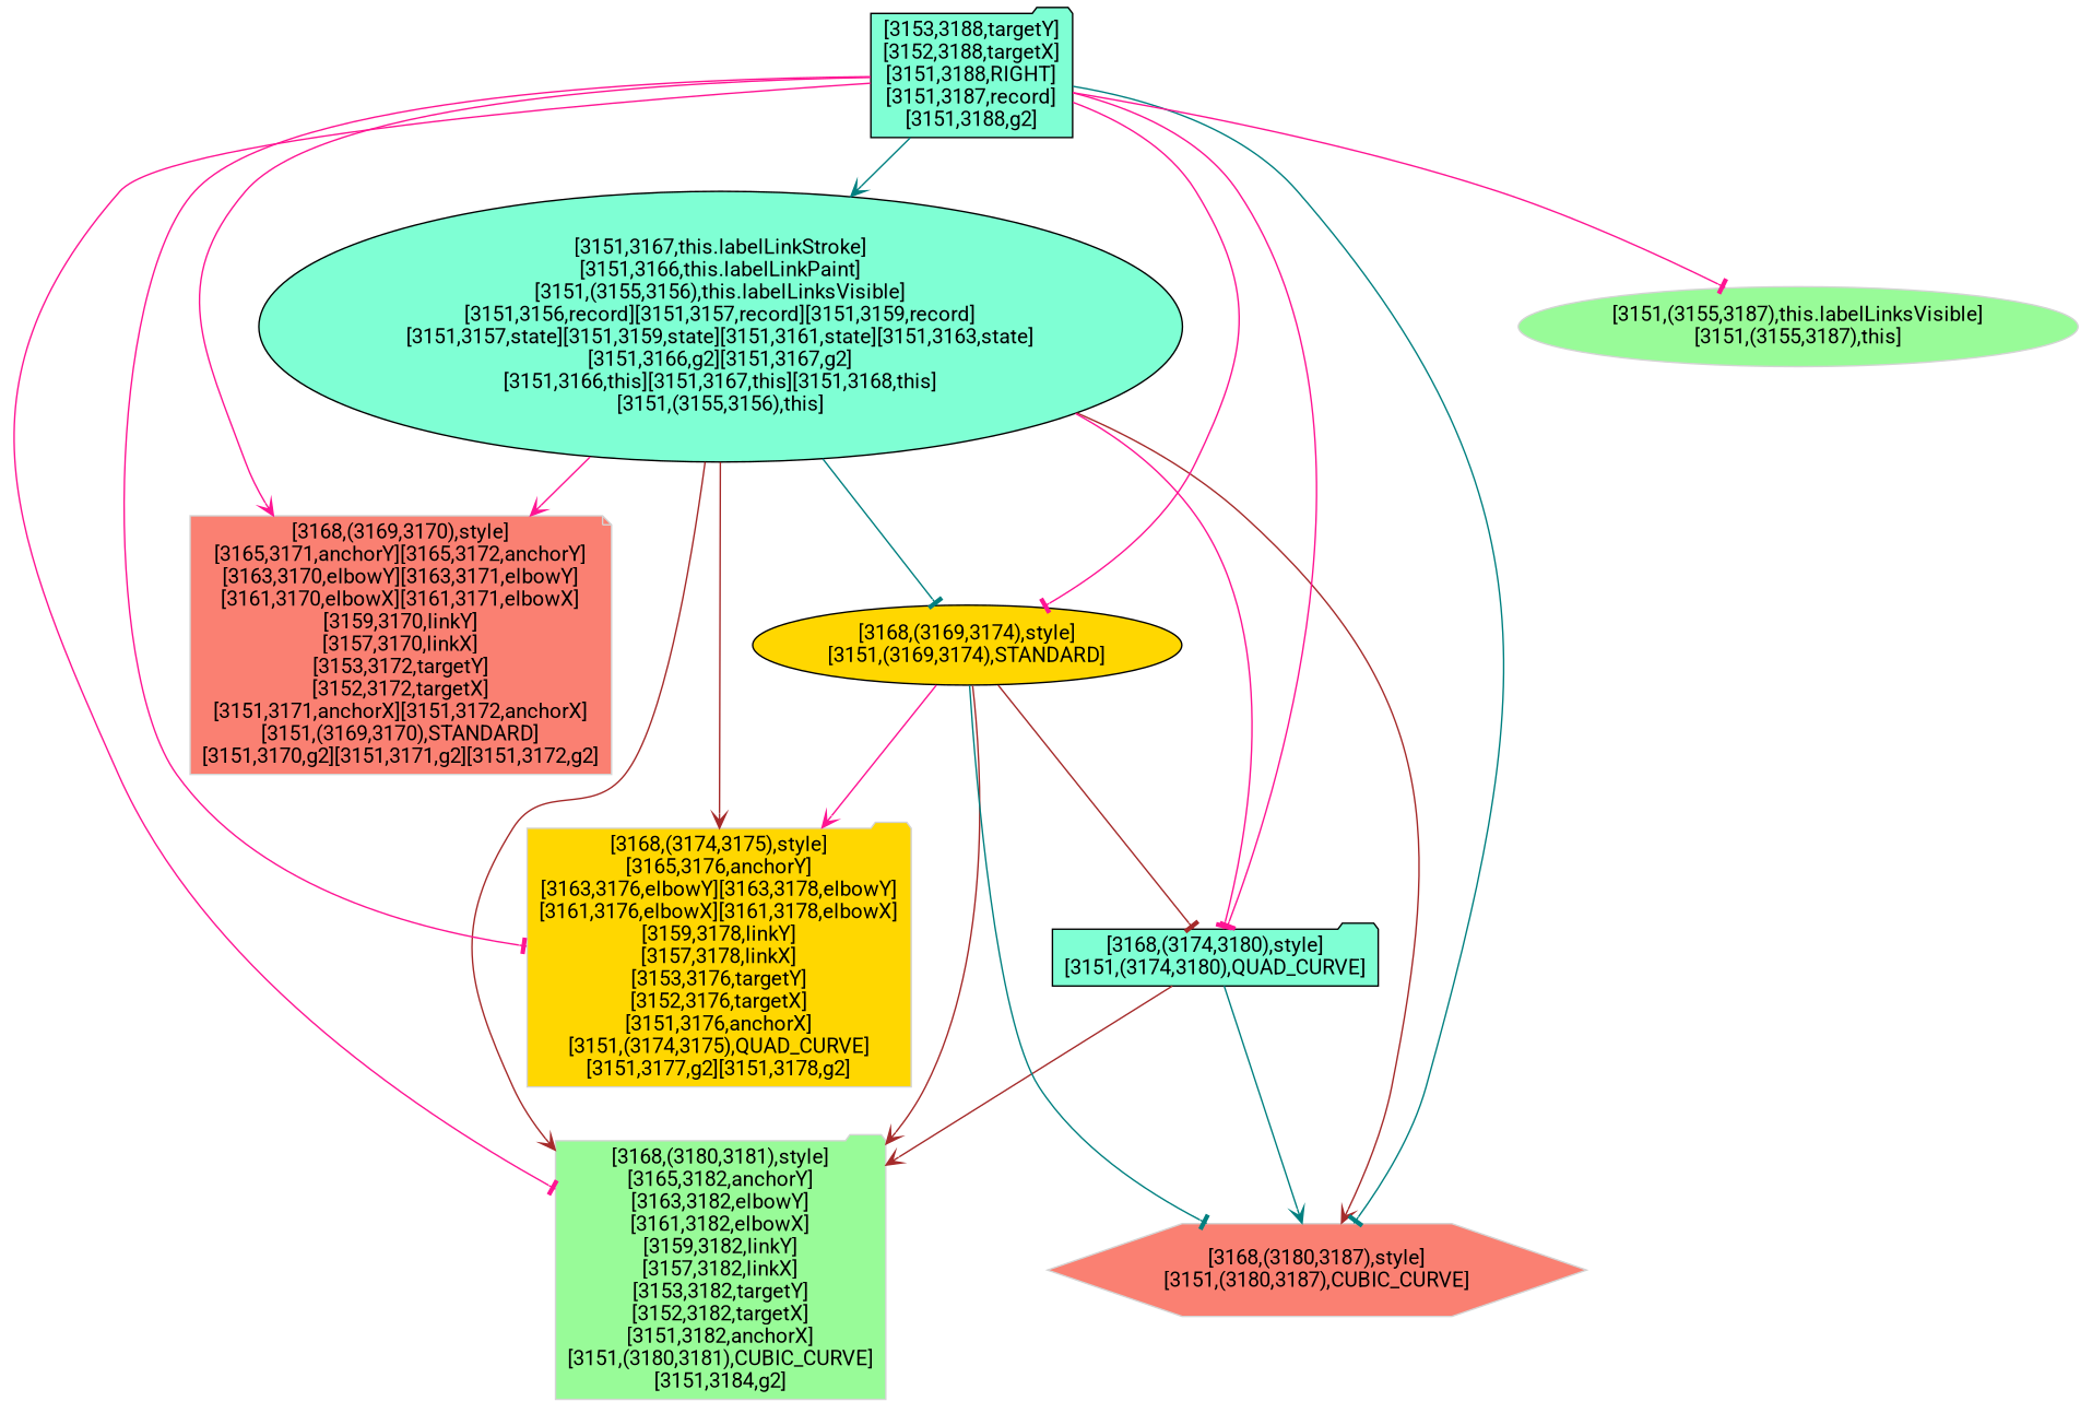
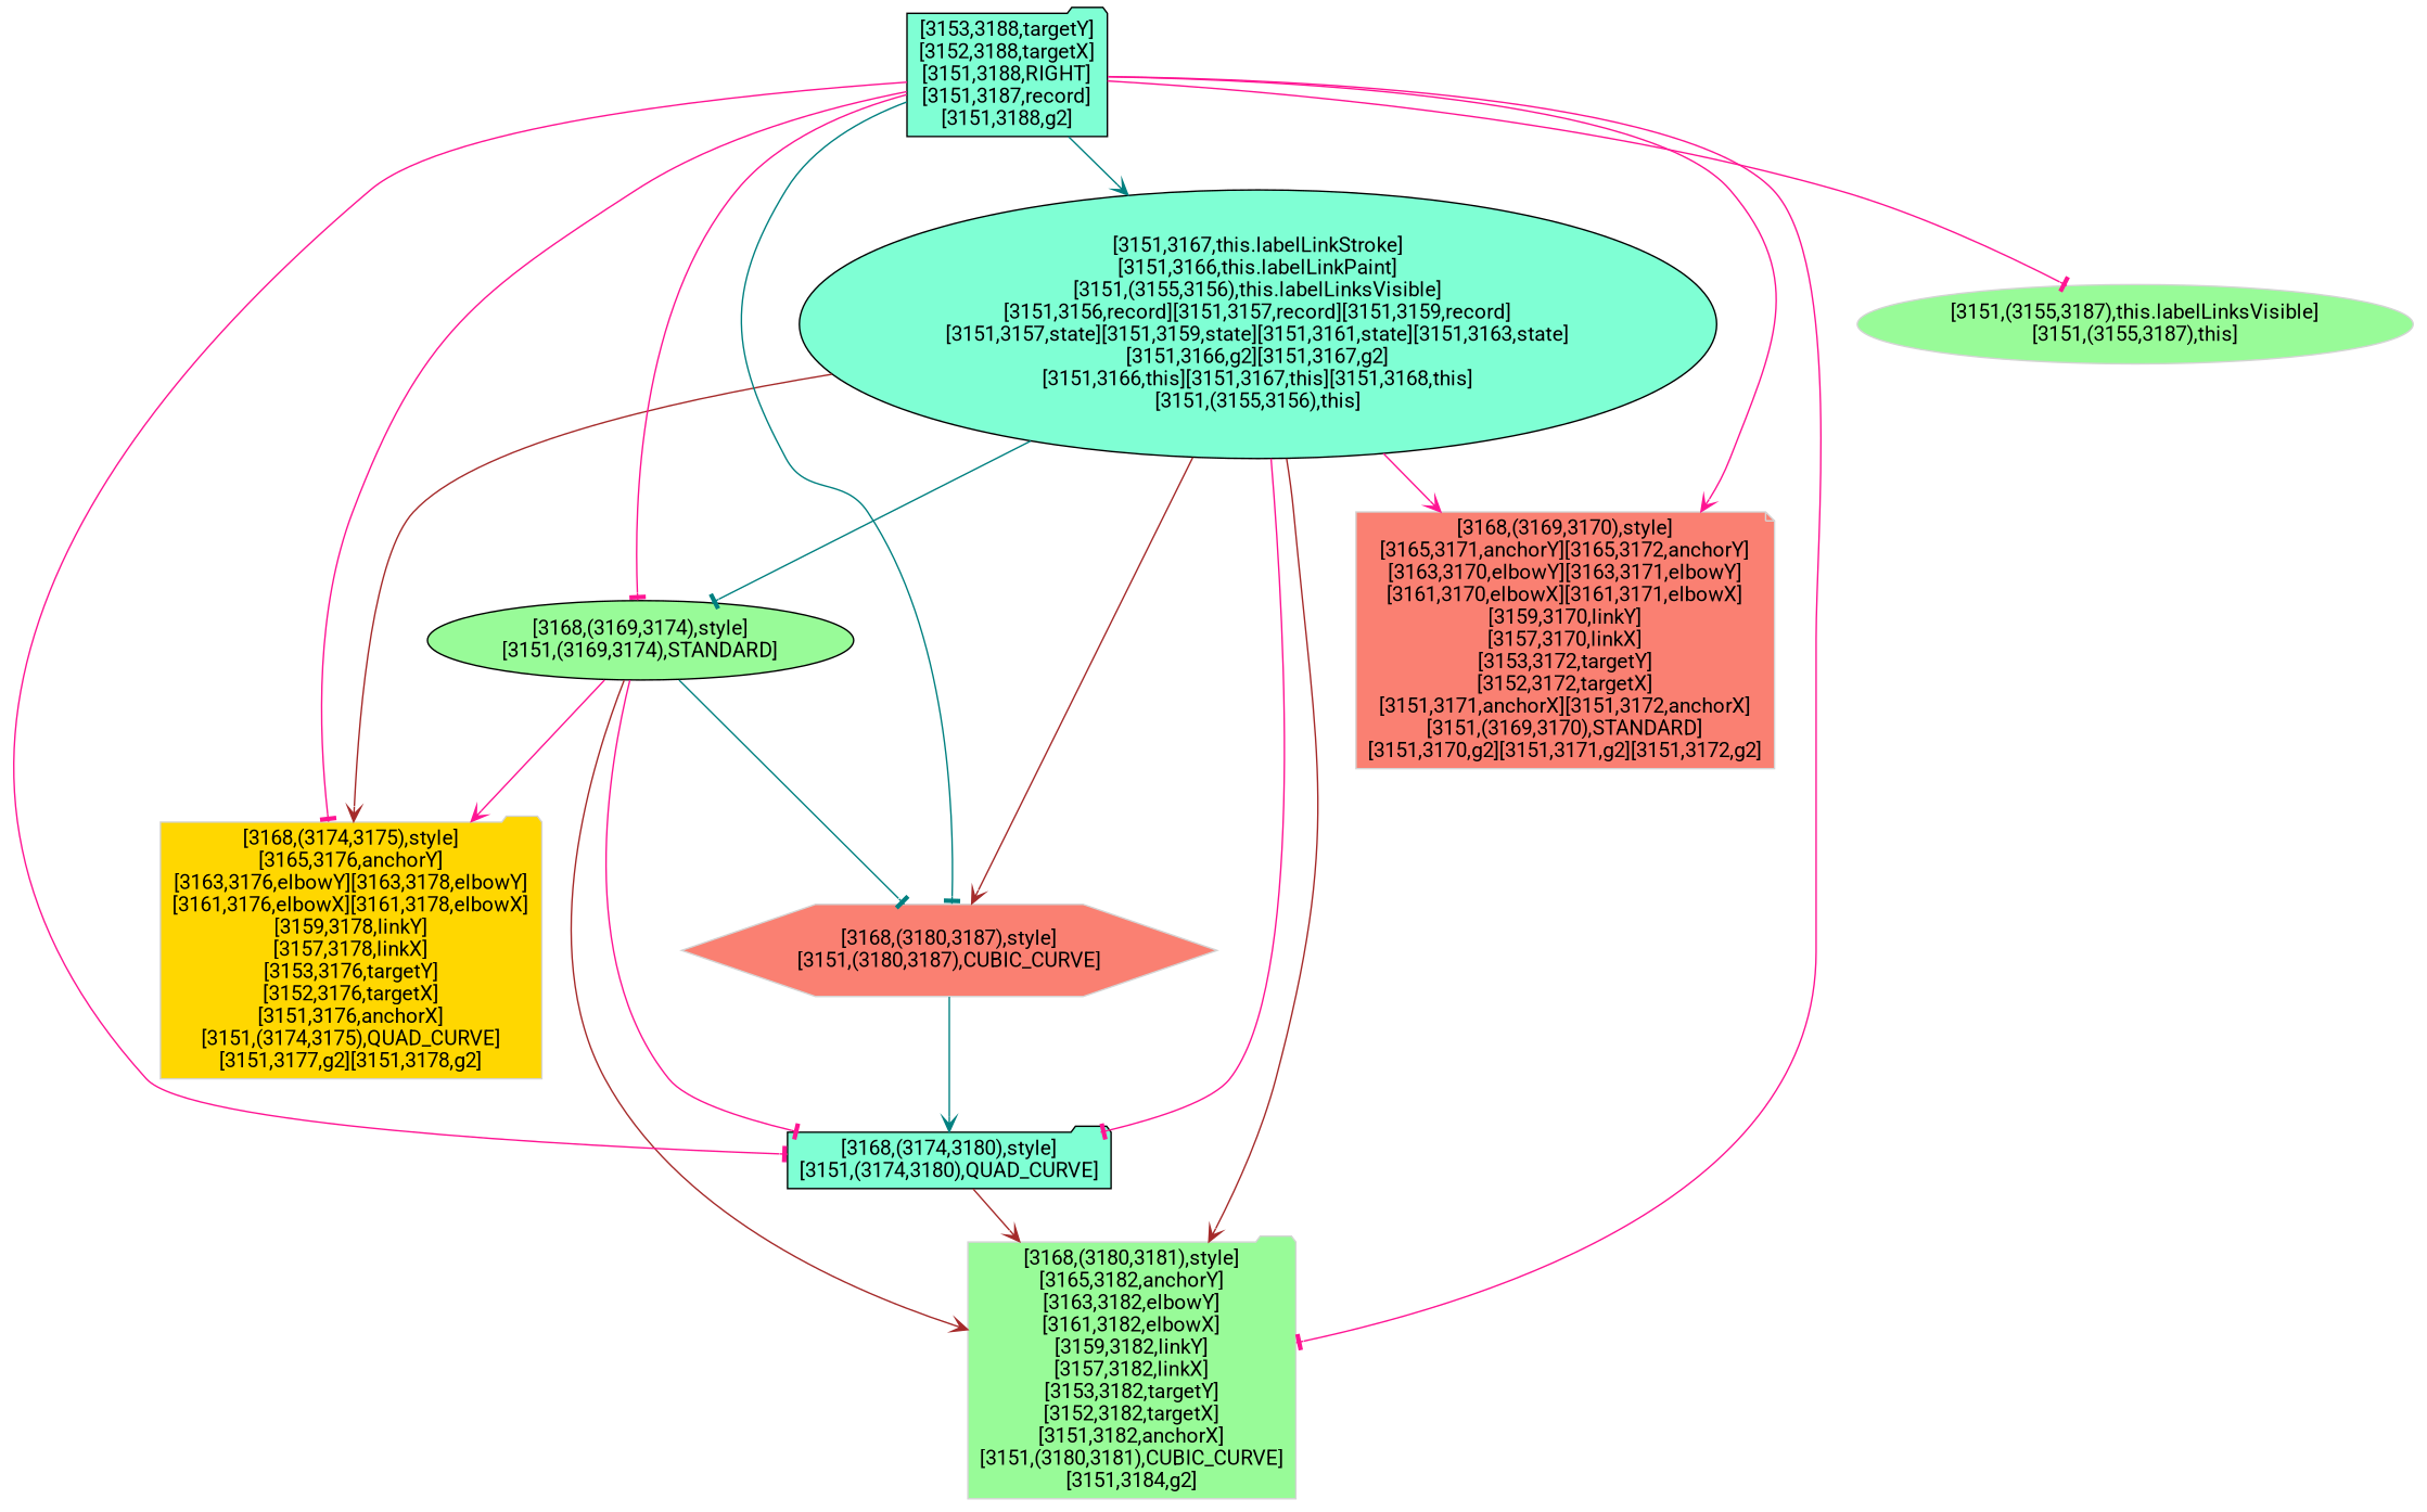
  digraph {
    fontname=Roboto
    node [color=".0 .0 .83" fillcolor=aquamarine fontname=Roboto shape=folder style=filled]
    edge [arrowhead=vee color=deeppink fontname=Roboto]
    n1 [fillcolor=palegreen label="[3168,(3180,3181),style]\n[3165,3182,anchorY]\n[3163,3182,elbowY]\n[3161,3182,elbowX]\n[3159,3182,linkY]\n[3157,3182,linkX]\n[3153,3182,targetY]\n[3152,3182,targetX]\n[3151,3182,anchorX]\n[3151,(3180,3181),CUBIC_CURVE]\n[3151,3184,g2]"]
    n2 [fillcolor=gold label="[3168,(3174,3175),style]\n[3165,3176,anchorY]\n[3163,3176,elbowY][3163,3178,elbowY]\n[3161,3176,elbowX][3161,3178,elbowX]\n[3159,3178,linkY]\n[3157,3178,linkX]\n[3153,3176,targetY]\n[3152,3176,targetX]\n[3151,3176,anchorX]\n[3151,(3174,3175),QUAD_CURVE]\n[3151,3177,g2][3151,3178,g2]"]
    n3 [fillcolor=salmon label="[3168,(3169,3170),style]\n[3165,3171,anchorY][3165,3172,anchorY]\n[3163,3170,elbowY][3163,3171,elbowY]\n[3161,3170,elbowX][3161,3171,elbowX]\n[3159,3170,linkY]\n[3157,3170,linkX]\n[3153,3172,targetY]\n[3152,3172,targetX]\n[3151,3171,anchorX][3151,3172,anchorX]\n[3151,(3169,3170),STANDARD]\n[3151,3170,g2][3151,3171,g2][3151,3172,g2]" shape=note]
    n4 [fillcolor=salmon label="[3168,(3180,3187),style]\n[3151,(3180,3187),CUBIC_CURVE]" shape=hexagon]
    n5 [label="[3168,(3174,3180),style]\n[3151,(3174,3180),QUAD_CURVE]" color=""]
-   n6 [fillcolor=gold label="[3168,(3169,3174),style]\n[3151,(3169,3174),STANDARD]" shape=ellipse color=""]
+   n6 [fillcolor=palegreen label="[3168,(3169,3174),style]\n[3151,(3169,3174),STANDARD]" shape=ellipse color=""]
    n7 [label="[3151,3167,this.labelLinkStroke]\n[3151,3166,this.labelLinkPaint]\n[3151,(3155,3156),this.labelLinksVisible]\n[3151,3156,record][3151,3157,record][3151,3159,record]\n[3151,3157,state][3151,3159,state][3151,3161,state][3151,3163,state]\n[3151,3166,g2][3151,3167,g2]\n[3151,3166,this][3151,3167,this][3151,3168,this]\n[3151,(3155,3156),this]" shape=ellipse color=""]
    n8 [fillcolor=palegreen label="[3151,(3155,3187),this.labelLinksVisible]\n[3151,(3155,3187),this]" shape=ellipse]
    n9 [label="[3153,3188,targetY]\n[3152,3188,targetX]\n[3151,3188,RIGHT]\n[3151,3187,record]\n[3151,3188,g2]" color=""]
    n5 -> n1 [color=brown]
-   n5 -> n4 [color=teal]
+   n4 -> n5 [color=teal]
    n6 -> n1 [color=brown]
    n6 -> n2
    n6 -> n4 [arrowhead=tee color=teal]
-   n6 -> n5 [arrowhead=tee color=brown]
+   n6 -> n5 [arrowhead=tee]
    n7 -> n1 [color=brown]
    n7 -> n2 [color=brown]
    n7 -> n3
    n7 -> n4 [color=brown]
    n7 -> n5 [arrowhead=tee]
    n7 -> n6 [arrowhead=tee color=teal]
    n9 -> n1 [arrowhead=tee]
    n9 -> n2 [arrowhead=tee]
    n9 -> n3
    n9 -> n4 [arrowhead=tee color=teal]
    n9 -> n5 [arrowhead=tee]
    n9 -> n6 [arrowhead=tee]
    n9 -> n7 [color=teal]
    n9 -> n8 [arrowhead=tee]
  }
